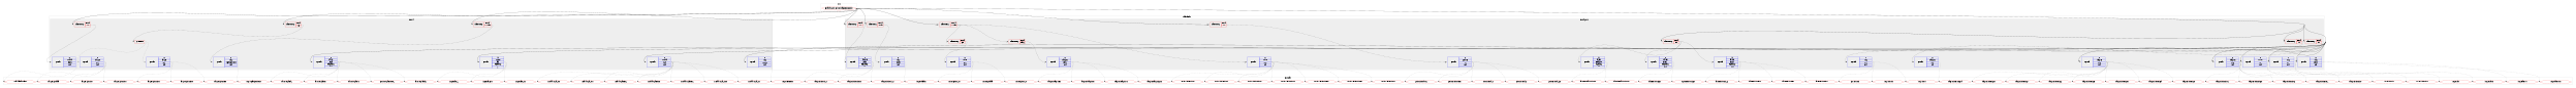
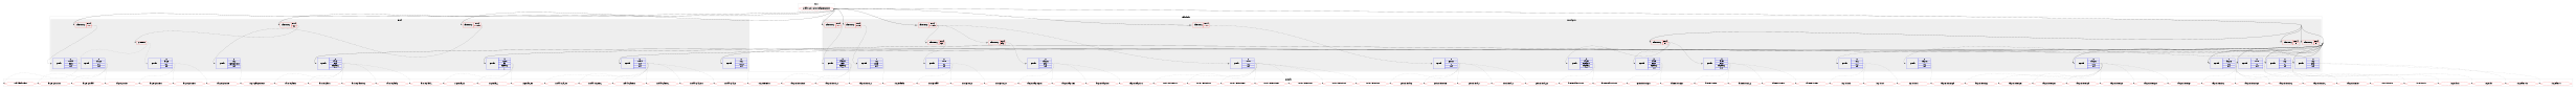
  digraph {
    compound=true
    concentrate=true
    fontname=Helvetica
    fontsize=10
    newrank=true
    rankdir=TB
    ranksep=1.5
    node [color=red fontname=Helvetica fontsize=10]
    edge [arrowhead=vee headport=w style=dotted tailport=e weight=100]
    n1 [label="games-emulation/vbam-2.0.0_beta2_p20161211-r1" width=4]
    n2 [color=blue label=<<TABLE BORDER="0" CELLBORDER="1" CELLSPACING="0" CELLPADDING="4" WIDTH="220"><TR><TD ROWSPAN="6" CELLPADDING="30">pack_dep</TD></TR><TR><TD WIDTH="110">no</TD></TR><TR><TD>sys-devel</TD></TR><TR><TD>gettext</TD></TR><TR><TD>none</TD></TR><TR><TD></TD></TR></TABLE>> shape=none]
    n3 [label=<<TABLE BORDER="0" CELLBORDER="1" CELLSPACING="0" CELLPADDING="4"><TR><TD ROWSPAN="3" CELLPADDING="10">use_conditional</TD></TR><TR><TD>positive</TD></TR><TR><TD>nls</TD></TR></TABLE>> shape=none]
    n4 [color=blue label=<<TABLE BORDER="0" CELLBORDER="1" CELLSPACING="0" CELLPADDING="4" WIDTH="220"><TR><TD ROWSPAN="6" CELLPADDING="30">pack_dep</TD></TR><TR><TD WIDTH="110">no</TD></TR><TR><TD>virtual</TD></TR><TR><TD>imagemagick-tools</TD></TR><TR><TD>none</TD></TR><TR><TD></TD></TR></TABLE>> shape=none]
    n5 [label=<<TABLE BORDER="0" CELLBORDER="1" CELLSPACING="0" CELLPADDING="4"><TR><TD ROWSPAN="3" CELLPADDING="10">use_conditional</TD></TR><TR><TD>positive</TD></TR><TR><TD>wxwidgets</TD></TR></TABLE>> shape=none]
    n6 [color=blue label=<<TABLE BORDER="0" CELLBORDER="1" CELLSPACING="0" CELLPADDING="4" WIDTH="220"><TR><TD ROWSPAN="6" CELLPADDING="30">pack_dep</TD></TR><TR><TD WIDTH="110">no</TD></TR><TR><TD>dev-lang</TD></TR><TR><TD>nasm</TD></TR><TR><TD>none</TD></TR><TR><TD></TD></TR></TABLE>> shape=none]
    n7 [color=blue label=<<TABLE BORDER="0" CELLBORDER="1" CELLSPACING="0" CELLPADDING="4" WIDTH="220"><TR><TD ROWSPAN="6" CELLPADDING="30">pack_dep</TD></TR><TR><TD WIDTH="110">no</TD></TR><TR><TD>dev-lang</TD></TR><TR><TD>yasm</TD></TR><TR><TD>none</TD></TR><TR><TD></TD></TR></TABLE>> shape=none]
    n8 [label=<<TABLE BORDER="0" CELLBORDER="1" CELLSPACING="0" CELLPADDING="4"><TR><TD CELLPADDING="10">any_of_group</TD></TR></TABLE>> shape=none]
    n9 [label=<<TABLE BORDER="0" CELLBORDER="1" CELLSPACING="0" CELLPADDING="4"><TR><TD ROWSPAN="3" CELLPADDING="10">use_conditional</TD></TR><TR><TD>positive</TD></TR><TR><TD>x86</TD></TR></TABLE>> shape=none]
    n10 [color=blue label=<<TABLE BORDER="0" CELLBORDER="1" CELLSPACING="0" CELLPADDING="4" WIDTH="220"><TR><TD ROWSPAN="6" CELLPADDING="30">pack_dep</TD></TR><TR><TD WIDTH="110">no</TD></TR><TR><TD>dev-util</TD></TR><TR><TD>cmake</TD></TR><TR><TD>greaterequal</TD></TR><TR><TD>3.7.2</TD></TR></TABLE>> shape=none]
    n11 [color=blue label=<<TABLE BORDER="0" CELLBORDER="1" CELLSPACING="0" CELLPADDING="4" WIDTH="220"><TR><TD ROWSPAN="6" CELLPADDING="30">pack_dep</TD></TR><TR><TD WIDTH="110">no</TD></TR><TR><TD>sys-apps</TD></TR><TR><TD>sed</TD></TR><TR><TD>greaterequal</TD></TR><TR><TD>4</TD></TR></TABLE>> shape=none]
    n12 [color=blue label=<<TABLE BORDER="0" CELLBORDER="1" CELLSPACING="0" CELLPADDING="4" WIDTH="220"><TR><TD ROWSPAN="6" CELLPADDING="30">pack_dep</TD></TR><TR><TD WIDTH="110">no</TD></TR><TR><TD>sys-devel</TD></TR><TR><TD>make</TD></TR><TR><TD>none</TD></TR><TR><TD></TD></TR></TABLE>> shape=none]
    n13 [color=blue label=<<TABLE BORDER="0" CELLBORDER="1" CELLSPACING="0" CELLPADDING="4" WIDTH="220"><TR><TD ROWSPAN="6" CELLPADDING="30">pack_dep</TD></TR><TR><TD WIDTH="110">no</TD></TR><TR><TD>virtual</TD></TR><TR><TD>pkgconfig</TD></TR><TR><TD>none</TD></TR><TR><TD></TD></TR></TABLE>> shape=none]
    n14 [color=blue label=<<TABLE BORDER="0" CELLBORDER="1" CELLSPACING="0" CELLPADDING="4" WIDTH="220"><TR><TD ROWSPAN="6" CELLPADDING="30">pack_dep</TD></TR><TR><TD WIDTH="110">no</TD></TR><TR><TD>virtual</TD></TR><TR><TD>ffmpeg</TD></TR><TR><TD>none</TD></TR><TR><TD></TD></TR></TABLE>> shape=none]
    n15 [label=<<TABLE BORDER="0" CELLBORDER="1" CELLSPACING="0" CELLPADDING="4"><TR><TD ROWSPAN="3" CELLPADDING="10">use_conditional</TD></TR><TR><TD>positive</TD></TR><TR><TD>ffmpeg</TD></TR></TABLE>> shape=none]
    n16 [color=blue label=<<TABLE BORDER="0" CELLBORDER="1" CELLSPACING="0" CELLPADDING="4" WIDTH="220"><TR><TD ROWSPAN="6" CELLPADDING="30">pack_dep</TD></TR><TR><TD WIDTH="110">no</TD></TR><TR><TD>dev-cpp</TD></TR><TR><TD>glibmm</TD></TR><TR><TD>greaterequal</TD></TR><TR><TD>2.4.0</TD></TR></TABLE>> shape=none]
    n17 [color=blue label=<<TABLE BORDER="0" CELLBORDER="1" CELLSPACING="0" CELLPADDING="4" WIDTH="220"><TR><TD ROWSPAN="6" CELLPADDING="30">pack_dep</TD></TR><TR><TD WIDTH="110">no</TD></TR><TR><TD>dev-cpp</TD></TR><TR><TD>gtkmm</TD></TR><TR><TD>greaterequal</TD></TR><TR><TD>2.4.0</TD></TR></TABLE>> shape=none]
    n18 [color=blue label=<<TABLE BORDER="0" CELLBORDER="1" CELLSPACING="0" CELLPADDING="4" WIDTH="220"><TR><TD ROWSPAN="6" CELLPADDING="30">pack_dep</TD></TR><TR><TD WIDTH="110">no</TD></TR><TR><TD>dev-cpp</TD></TR><TR><TD>gtkglextmm</TD></TR><TR><TD>greaterequal</TD></TR><TR><TD>1.2.0</TD></TR></TABLE>> shape=none]
    n19 [label=<<TABLE BORDER="0" CELLBORDER="1" CELLSPACING="0" CELLPADDING="4"><TR><TD ROWSPAN="3" CELLPADDING="10">use_conditional</TD></TR><TR><TD>positive</TD></TR><TR><TD>gtk</TD></TR></TABLE>> shape=none]
    n20 [color=blue label=<<TABLE BORDER="0" CELLBORDER="1" CELLSPACING="0" CELLPADDING="4" WIDTH="220"><TR><TD ROWSPAN="6" CELLPADDING="30">pack_dep</TD></TR><TR><TD WIDTH="110">no</TD></TR><TR><TD>media-libs</TD></TR><TR><TD>libsfml</TD></TR><TR><TD>greaterequal</TD></TR><TR><TD>2.0</TD></TR></TABLE>> shape=none]
    n21 [label=<<TABLE BORDER="0" CELLBORDER="1" CELLSPACING="0" CELLPADDING="4"><TR><TD ROWSPAN="3" CELLPADDING="10">use_conditional</TD></TR><TR><TD>positive</TD></TR><TR><TD>link</TD></TR></TABLE>> shape=none]
    n22 [color=blue label=<<TABLE BORDER="0" CELLBORDER="1" CELLSPACING="0" CELLPADDING="4" WIDTH="220"><TR><TD ROWSPAN="6" CELLPADDING="30">pack_dep</TD></TR><TR><TD WIDTH="110">no</TD></TR><TR><TD>app-misc</TD></TR><TR><TD>lirc</TD></TR><TR><TD>none</TD></TR><TR><TD></TD></TR></TABLE>> shape=none]
    n23 [label=<<TABLE BORDER="0" CELLBORDER="1" CELLSPACING="0" CELLPADDING="4"><TR><TD ROWSPAN="3" CELLPADDING="10">use_conditional</TD></TR><TR><TD>positive</TD></TR><TR><TD>lirc</TD></TR></TABLE>> shape=none]
    n24 [color=blue label=<<TABLE BORDER="0" CELLBORDER="1" CELLSPACING="0" CELLPADDING="4" WIDTH="220"><TR><TD ROWSPAN="6" CELLPADDING="30">pack_dep</TD></TR><TR><TD WIDTH="110">no</TD></TR><TR><TD>virtual</TD></TR><TR><TD>libintl</TD></TR><TR><TD>none</TD></TR><TR><TD></TD></TR></TABLE>> shape=none]
    n25 [label=<<TABLE BORDER="0" CELLBORDER="1" CELLSPACING="0" CELLPADDING="4"><TR><TD ROWSPAN="3" CELLPADDING="10">use_conditional</TD></TR><TR><TD>positive</TD></TR><TR><TD>nls</TD></TR></TABLE>> shape=none]
    n26 [color=blue label=<<TABLE BORDER="0" CELLBORDER="1" CELLSPACING="0" CELLPADDING="4" WIDTH="220"><TR><TD ROWSPAN="6" CELLPADDING="30">pack_dep</TD></TR><TR><TD WIDTH="110">no</TD></TR><TR><TD>media-libs</TD></TR><TR><TD>libsdl</TD></TR><TR><TD>none</TD></TR><TR><TD></TD></TR></TABLE>> shape=none]
    n27 [label=<<TABLE BORDER="0" CELLBORDER="1" CELLSPACING="0" CELLPADDING="4"><TR><TD ROWSPAN="3" CELLPADDING="10">use_conditional</TD></TR><TR><TD>positive</TD></TR><TR><TD>sdl</TD></TR></TABLE>> shape=none]
    n28 [color=blue label=<<TABLE BORDER="0" CELLBORDER="1" CELLSPACING="0" CELLPADDING="4" WIDTH="220"><TR><TD ROWSPAN="6" CELLPADDING="30">pack_dep</TD></TR><TR><TD WIDTH="110">no</TD></TR><TR><TD>x11-libs</TD></TR><TR><TD>cairo</TD></TR><TR><TD>none</TD></TR><TR><TD></TD></TR></TABLE>> shape=none]
    n29 [label=<<TABLE BORDER="0" CELLBORDER="1" CELLSPACING="0" CELLPADDING="4"><TR><TD ROWSPAN="3" CELLPADDING="10">use_conditional</TD></TR><TR><TD>positive</TD></TR><TR><TD>cairo</TD></TR></TABLE>> shape=none]
    n30 [color=blue label=<<TABLE BORDER="0" CELLBORDER="1" CELLSPACING="0" CELLPADDING="4" WIDTH="220"><TR><TD ROWSPAN="6" CELLPADDING="30">pack_dep</TD></TR><TR><TD WIDTH="110">no</TD></TR><TR><TD>media-libs</TD></TR><TR><TD>openal</TD></TR><TR><TD>none</TD></TR><TR><TD></TD></TR></TABLE>> shape=none]
    n31 [label=<<TABLE BORDER="0" CELLBORDER="1" CELLSPACING="0" CELLPADDING="4"><TR><TD ROWSPAN="3" CELLPADDING="10">use_conditional</TD></TR><TR><TD>positive</TD></TR><TR><TD>openal</TD></TR></TABLE>> shape=none]
    n32 [color=blue label=<<TABLE BORDER="0" CELLBORDER="1" CELLSPACING="0" CELLPADDING="4" WIDTH="220"><TR><TD ROWSPAN="6" CELLPADDING="30">pack_dep</TD></TR><TR><TD WIDTH="110">no</TD></TR><TR><TD>x11-libs</TD></TR><TR><TD>wxGTK</TD></TR><TR><TD>none</TD></TR><TR><TD></TD></TR></TABLE>> shape=none]
    n33 [label=<<TABLE BORDER="0" CELLBORDER="1" CELLSPACING="0" CELLPADDING="4"><TR><TD ROWSPAN="3" CELLPADDING="10">use_conditional</TD></TR><TR><TD>positive</TD></TR><TR><TD>wxwidgets</TD></TR></TABLE>> shape=none]
    n34 [color=blue label=<<TABLE BORDER="0" CELLBORDER="1" CELLSPACING="0" CELLPADDING="4" WIDTH="220"><TR><TD ROWSPAN="6" CELLPADDING="30">pack_dep</TD></TR><TR><TD WIDTH="110">no</TD></TR><TR><TD>media-libs</TD></TR><TR><TD>libpng</TD></TR><TR><TD>none</TD></TR><TR><TD></TD></TR></TABLE>> shape=none]
    n35 [color=blue label=<<TABLE BORDER="0" CELLBORDER="1" CELLSPACING="0" CELLPADDING="4" WIDTH="220"><TR><TD ROWSPAN="6" CELLPADDING="30">pack_dep</TD></TR><TR><TD WIDTH="110">no</TD></TR><TR><TD>media-libs</TD></TR><TR><TD>libsdl2</TD></TR><TR><TD>none</TD></TR><TR><TD></TD></TR></TABLE>> shape=none]
    n36 [color=blue label=<<TABLE BORDER="0" CELLBORDER="1" CELLSPACING="0" CELLPADDING="4" WIDTH="220"><TR><TD ROWSPAN="6" CELLPADDING="30">pack_dep</TD></TR><TR><TD WIDTH="110">no</TD></TR><TR><TD>sys-libs</TD></TR><TR><TD>zlib</TD></TR><TR><TD>none</TD></TR><TR><TD></TD></TR></TABLE>> shape=none]
    n37 [color=blue label=<<TABLE BORDER="0" CELLBORDER="1" CELLSPACING="0" CELLPADDING="4" WIDTH="220"><TR><TD ROWSPAN="6" CELLPADDING="30">pack_dep</TD></TR><TR><TD WIDTH="110">no</TD></TR><TR><TD>virtual</TD></TR><TR><TD>glu</TD></TR><TR><TD>none</TD></TR><TR><TD></TD></TR></TABLE>> shape=none]
    n38 [color=blue label=<<TABLE BORDER="0" CELLBORDER="1" CELLSPACING="0" CELLPADDING="4" WIDTH="220"><TR><TD ROWSPAN="6" CELLPADDING="30">pack_dep</TD></TR><TR><TD WIDTH="110">no</TD></TR><TR><TD>virtual</TD></TR><TR><TD>opengl</TD></TR><TR><TD>none</TD></TR><TR><TD></TD></TR></TABLE>> shape=none]
    n39 [label="dev-lang/nasm-2.11.08" width=4]
    n40 [label="dev-lang/nasm-2.12.01" width=4]
    n41 [label="dev-lang/nasm-2.13.01" width=4]
    n42 [label="sys-devel/gettext-0.19.8.1" width=4]
    n43 [label="virtual/imagemagick-tools-0" width=4]
    n44 [label="dev-lang/yasm-1.2.0-r1" width=4]
    n45 [label="dev-lang/yasm-1.3.0" width=4]
    n46 [label="dev-lang/yasm-9999" width=4]
-   n47 [label="pack-util/cmake-3.10.0_rc4" width=4]
+   n47 [label="dev-util/cmake-3.10.0_rc4" width=4]
    n48 [label="dev-util/cmake-3.7.2" width=4]
    n49 [label="dev-util/cmake-3.8.2" width=4]
    n50 [label="dev-util/cmake-3.9.4" width=4]
    n51 [label="dev-util/cmake-3.9.5" width=4]
    n52 [label="sys-apps/sed-4.2.2" width=4]
    n53 [label="sys-apps/sed-4.3-r1" width=4]
    n54 [label="sys-apps/sed-4.4" width=4]
    n55 [label="sys-devel/make-3.80-r4" width=4]
    n56 [label="sys-devel/make-3.81-r2" width=4]
-   n57 [label="sys-devel/make-3.82-r4" width=4]
+   n57 [label="sys-devel/virtual-3.82-r4" width=4]
    n58 [label="sys-devel/make-4.0-r1" width=4]
-   n59 [label="sys-devel/make-4.1-r1" width=4]
    n60 [label="sys-devel/make-4.2.1" width=4]
    n61 [label="sys-devel/make-4.2.1-r1" width=4]
    n62 [label="virtual/pkgconfig-0-r1" width=4]
    n63 [label="virtual/ffmpeg-9-r2" width=4]
    n64 [label="dev-cpp/glibmm-2.50.1" width=4]
    n65 [label="vbam-cpp/glibmm-2.52.0" width=4]
    n66 [label="dev-cpp/gtkmm-2.24.5" width=4]
    n67 [label="dev-cpp/gtkmm-3.22.0" width=4]
    n68 [label="dev-cpp/gtkmm-3.22.1" width=4]
    n69 [label="dev-cpp/gtkmm-3.22.2" width=4]
    n70 [label="dev-cpp/gtkglextmm-1.2.0-r1" width=4]
    n71 [label="dev-cpp/gtkglextmm-1.2.0-r2" width=4]
    n72 [label="media-libs/libsfml-2.3.2-r1" width=4]
    n73 [label="media-libs/libsfml-2.4.1" width=4]
    n74 [label="media-libs/libsfml-2.4.2" width=4]
    n75 [label="app-misc/lirc-0.10.0_rc2" width=4]
    n76 [label="app-misc/lirc-0.9.0-r6" width=4]
    n77 [label="app-misc/lirc-0.9.4a-r2" width=4]
    n78 [label="app-misc/lirc-0.9.4c" width=4]
    n79 [label="app-misc/lirc-0.9.4d" width=4]
    n80 [label="virtual/libintl-0" width=4]
    n81 [label="virtual/libintl-0-r1" width=4]
    n82 [label="pack/libintl-0-r2" width=4]
    n83 [label="media-libs/libsdl-1.2.15-r9" width=4]
    n84 [label="x11-libs/cairo-1.14.10" width=4]
    n85 [label="x11-libs/cairo-1.14.8" width=4]
    n86 [label="x11-libs/cairo-9999" width=4]
    n87 [label="media-libs/openal-1.15.1-r2" width=4]
    n88 [label="media-libs/openal-1.17.2" width=4]
    n89 [label="media-libs/openal-1.18.1" width=4]
    n90 [label="media-libs/openal-1.18.2" width=4]
    n91 [label="x11-libs/wxGTK-2.8.12.1-r1" width=4]
    n92 [label="x11-libs/wxGTK-2.8.12.1-r2" width=4]
    n93 [label="x11-libs/wxGTK-3.0.2.0-r1" width=4]
    n94 [label="x11-libs/wxGTK-3.0.2.0-r2" width=4]
    n95 [label="x11-libs/wxGTK-3.0.2.0-r3" width=4]
    n96 [label="x11-libs/wxGTK-3.0.2.0-r300" width=4]
    n97 [label="x11-libs/wxGTK-3.0.2.0-r301" width=4]
    n98 [label="virtual/opengl-7.0" width=4]
    n99 [label="virtual/opengl-7.0-r1" width=4]
    n100 [label="media-libs/libpng-1.2.57" width=4]
    n101 [label="media-libs/libpng-1.5.28" width=4]
    n102 [label="media-libs/libpng-1.6.27" width=4]
    n103 [label="media-libs/libpng-1.6.29" width=4]
    n104 [label="media-libs/libpng-1.6.31" width=4]
    n105 [label="media-libs/libpng-1.6.32" width=4]
    n106 [label="media-libs/libpng-1.6.34" width=4]
    n107 [label="media-libs/libsdl2-2.0.4" width=4]
    n108 [label="media-libs/libsdl2-2.0.5" width=4]
    n109 [label="media-libs/libsdl2-2.0.5-r1" width=4]
    n110 [label="media-libs/libsdl2-2.0.6" width=4]
    n111 [label="media-libs/libsdl2-2.0.7" width=4]
    n112 [label="sys-libs/zlib-1.2.11" width=4]
    n113 [label="sys-libs/zlib-1.2.11-r1" width=4]
    n114 [label="virtual/glu-9.0" width=4]
    n115 [label="virtual/glu-9.0-r1" width=4]
    subgraph cluster_1 {
      color=gray
      label=<<i>ebuild</i>>
      rank=same
      n1
    }
    subgraph cluster_2 {
      color=gray
      label=<<i>dependencies</i>>
      subgraph cluster_3 {
        color=gray
        fillcolor="#eeeeee"
        label=<<i>compile</i>>
        style=filled
        subgraph sub_4 {
          color=gray
          fillcolor="#eeeeee"
          label=<<i>compile</i>>
          style=filled
          n3
          subgraph sub_5 {
            color=gray
            fillcolor="#eeeeee"
            label=<<i>compile</i>>
            style=filled
            n2
          }
        }
        subgraph sub_6 {
          color=gray
          fillcolor="#eeeeee"
          label=<<i>compile</i>>
          style=filled
          n5
          subgraph sub_7 {
            color=gray
            fillcolor="#eeeeee"
            label=<<i>compile</i>>
            style=filled
            n4
          }
        }
        subgraph sub_8 {
          color=gray
          fillcolor="#eeeeee"
          label=<<i>compile</i>>
          style=filled
          n9
          subgraph sub_9 {
            color=gray
            fillcolor="#eeeeee"
            label=<<i>compile</i>>
            style=filled
            n8
            subgraph sub_10 {
              color=gray
              fillcolor="#eeeeee"
              label=<<i>compile</i>>
              style=filled
              n6
            }
            subgraph sub_11 {
              color=gray
              fillcolor="#eeeeee"
              label=<<i>compile</i>>
              style=filled
              n7
            }
          }
        }
        subgraph sub_12 {
          color=gray
          fillcolor="#eeeeee"
          label=<<i>compile</i>>
          style=filled
          n10
        }
        subgraph sub_13 {
          color=gray
          fillcolor="#eeeeee"
          label=<<i>compile</i>>
          style=filled
          n11
        }
        subgraph sub_14 {
          color=gray
          fillcolor="#eeeeee"
          label=<<i>compile</i>>
          style=filled
          n12
        }
        subgraph sub_15 {
          color=gray
          fillcolor="#eeeeee"
          label=<<i>compile</i>>
          style=filled
          n13
        }
      }
      subgraph cluster_16 {
        color=gray
        fillcolor="#eeeeee"
        label=<<i>compile and run</i>>
        style=filled
        subgraph sub_17 {
          color=gray
          fillcolor="#eeeeee"
          label=<<i>compile and run</i>>
          style=filled
          n15
          subgraph sub_18 {
            color=gray
            fillcolor="#eeeeee"
            label=<<i>compile and run</i>>
            style=filled
            n14
          }
        }
        subgraph sub_19 {
          color=gray
          fillcolor="#eeeeee"
          label=<<i>compile and run</i>>
          style=filled
          n19
          subgraph sub_20 {
            color=gray
            fillcolor="#eeeeee"
            label=<<i>compile and run</i>>
            style=filled
            n16
          }
          subgraph sub_21 {
            color=gray
            fillcolor="#eeeeee"
            label=<<i>compile and run</i>>
            style=filled
            n17
          }
          subgraph sub_22 {
            color=gray
            fillcolor="#eeeeee"
            label=<<i>compile and run</i>>
            style=filled
            n18
          }
        }
        subgraph sub_23 {
          color=gray
          fillcolor="#eeeeee"
          label=<<i>compile and run</i>>
          style=filled
          n21
          subgraph sub_24 {
            color=gray
            fillcolor="#eeeeee"
            label=<<i>compile and run</i>>
            style=filled
            n20
          }
        }
        subgraph sub_25 {
          color=gray
          fillcolor="#eeeeee"
          label=<<i>compile and run</i>>
          style=filled
          n23
          subgraph sub_26 {
            color=gray
            fillcolor="#eeeeee"
            label=<<i>compile and run</i>>
            style=filled
            n22
          }
        }
        subgraph sub_27 {
          color=gray
          fillcolor="#eeeeee"
          label=<<i>compile and run</i>>
          style=filled
          n25
          subgraph sub_28 {
            color=gray
            fillcolor="#eeeeee"
            label=<<i>compile and run</i>>
            style=filled
            n24
          }
        }
        subgraph sub_29 {
          color=gray
          fillcolor="#eeeeee"
          label=<<i>compile and run</i>>
          style=filled
          n27
          subgraph sub_30 {
            color=gray
            fillcolor="#eeeeee"
            label=<<i>compile and run</i>>
            style=filled
            n26
          }
        }
        subgraph sub_31 {
          color=gray
          fillcolor="#eeeeee"
          label=<<i>compile and run</i>>
          style=filled
          n33
          subgraph sub_32 {
            color=gray
            fillcolor="#eeeeee"
            label=<<i>compile and run</i>>
            style=filled
            n29
            subgraph sub_33 {
              color=gray
              fillcolor="#eeeeee"
              label=<<i>compile and run</i>>
              style=filled
              n28
            }
          }
          subgraph sub_34 {
            color=gray
            fillcolor="#eeeeee"
            label=<<i>compile and run</i>>
            style=filled
            n31
            subgraph sub_35 {
              color=gray
              fillcolor="#eeeeee"
              label=<<i>compile and run</i>>
              style=filled
              n30
            }
          }
          subgraph sub_36 {
            color=gray
            fillcolor="#eeeeee"
            label=<<i>compile and run</i>>
            style=filled
            n32
          }
        }
        subgraph sub_37 {
          color=gray
          fillcolor="#eeeeee"
          label=<<i>compile and run</i>>
          style=filled
          n34
        }
        subgraph sub_38 {
          color=gray
          fillcolor="#eeeeee"
          label=<<i>compile and run</i>>
          style=filled
          n35
        }
        subgraph sub_39 {
          color=gray
          fillcolor="#eeeeee"
          label=<<i>compile and run</i>>
          style=filled
          n36
        }
        subgraph sub_40 {
          color=gray
          fillcolor="#eeeeee"
          label=<<i>compile and run</i>>
          style=filled
          n37
        }
        subgraph sub_41 {
          color=gray
          fillcolor="#eeeeee"
          label=<<i>compile and run</i>>
          style=filled
          n38
        }
      }
      subgraph cluster_42 {
        color=gray
        fillcolor="#eeeeee"
        label=<<i>run</i>>
        style=filled
      }
    }
    subgraph cluster_43 {
      color=gray
      label=<<i>candidates</i>>
      rank=same
      subgraph sub_44 {
        color=black
        label=<<i>candidates</i>>
        nodesep=1
        rank=same
        n39
        n40
        n41
      }
      subgraph sub_45 {
        color=black
        label=<<i>candidates</i>>
        nodesep=1
        rank=same
        n42
      }
      subgraph sub_46 {
        color=black
        label=<<i>candidates</i>>
        nodesep=1
        rank=same
        n43
      }
      subgraph sub_47 {
        color=black
        label=<<i>candidates</i>>
        nodesep=1
        rank=same
        n44
        n45
        n46
      }
      subgraph sub_48 {
        color=black
        label=<<i>candidates</i>>
        nodesep=1
        rank=same
        n47
        n48
        n49
        n50
        n51
      }
      subgraph sub_49 {
        color=black
        label=<<i>candidates</i>>
        nodesep=1
        rank=same
        n52
        n53
        n54
      }
      subgraph sub_50 {
        color=black
        label=<<i>candidates</i>>
        nodesep=1
        rank=same
        n55
        n56
        n57
        n58
-       n59
        n60
        n61
      }
      subgraph sub_51 {
        color=black
        label=<<i>candidates</i>>
        nodesep=1
        rank=same
        n62
      }
      subgraph sub_52 {
        color=black
        label=<<i>candidates</i>>
        nodesep=1
        rank=same
        n63
      }
      subgraph sub_53 {
        color=black
        label=<<i>candidates</i>>
        nodesep=1
        rank=same
        n64
        n65
      }
      subgraph sub_54 {
        color=black
        label=<<i>candidates</i>>
        nodesep=1
        rank=same
        n66
        n67
        n68
        n69
      }
      subgraph sub_55 {
        color=black
        label=<<i>candidates</i>>
        nodesep=1
        rank=same
        n70
        n71
      }
      subgraph sub_56 {
        color=black
        label=<<i>candidates</i>>
        nodesep=1
        rank=same
        n72
        n73
        n74
      }
      subgraph sub_57 {
        color=black
        label=<<i>candidates</i>>
        nodesep=1
        rank=same
        n75
        n76
        n77
        n78
        n79
      }
      subgraph sub_58 {
        color=black
        label=<<i>candidates</i>>
        nodesep=1
        rank=same
        n80
        n81
        n82
      }
      subgraph sub_59 {
        color=black
        label=<<i>candidates</i>>
        nodesep=1
        rank=same
        n83
      }
      subgraph sub_60 {
        color=black
        label=<<i>candidates</i>>
        nodesep=1
        rank=same
        n84
        n85
        n86
      }
      subgraph sub_61 {
        color=black
        label=<<i>candidates</i>>
        nodesep=1
        rank=same
        n87
        n88
        n89
        n90
      }
      subgraph sub_62 {
        color=black
        label=<<i>candidates</i>>
        nodesep=1
        rank=same
        n91
        n92
        n93
        n94
        n95
        n96
        n97
      }
      subgraph sub_63 {
        color=black
        label=<<i>candidates</i>>
        nodesep=1
        rank=same
        n98
        n99
      }
      subgraph sub_64 {
        color=black
        label=<<i>candidates</i>>
        nodesep=1
        rank=same
        n100
        n101
        n102
        n103
        n104
        n105
        n106
      }
      subgraph sub_65 {
        color=black
        label=<<i>candidates</i>>
        nodesep=1
        rank=same
        n107
        n108
        n109
        n110
        n111
      }
      subgraph sub_66 {
        color=black
        label=<<i>candidates</i>>
        nodesep=1
        rank=same
        n112
        n113
      }
      subgraph sub_67 {
        color=black
        label=<<i>candidates</i>>
        nodesep=1
        rank=same
        n114
        n115
      }
    }
    n1 -> n3 [style=solid weight=20]
    n1 -> n5 [style=solid weight=20]
    n1 -> n9 [style=solid weight=20]
    n1 -> n10 [style=solid weight=20]
    n1 -> n11 [style=solid weight=20]
    n1 -> n12 [style=solid weight=20]
    n1 -> n13 [style=solid weight=20]
    n1 -> n15 [arrowhead=odotvee style=solid weight=20]
    n1 -> n19 [arrowhead=odotvee style=solid weight=20]
    n1 -> n21 [arrowhead=odotvee style=solid weight=20]
    n1 -> n23 [arrowhead=odotvee style=solid weight=20]
    n1 -> n25 [arrowhead=odotvee style=solid weight=20]
    n1 -> n27 [arrowhead=odotvee style=solid weight=20]
    n1 -> n33 [arrowhead=odotvee style=solid weight=20]
    n1 -> n34 [arrowhead=odotvee style=solid weight=20]
    n1 -> n35 [arrowhead=odotvee style=solid weight=20]
    n1 -> n36 [arrowhead=odotvee style=solid weight=20]
    n1 -> n37 [arrowhead=odotvee style=solid weight=20]
    n1 -> n38 [arrowhead=odotvee style=solid weight=20]
    n2 -> n42
    n3 -> n2 [style=dashed weight=20]
    n4 -> n43
    n5 -> n4 [style=dashed weight=20]
    n6 -> n39
    n6 -> n40
    n6 -> n41
    n7 -> n44
    n7 -> n45
    n7 -> n46
    n8 -> n6 [arrowhead=oinv weight=20]
    n8 -> n7 [arrowhead=oinv weight=20]
    n9 -> n8 [style=dashed weight=20]
    n10 -> n47
    n10 -> n48
    n10 -> n49
    n10 -> n50
    n10 -> n51
    n11 -> n52
    n11 -> n53
    n11 -> n54
    n12 -> n55
    n12 -> n56
    n12 -> n57
    n12 -> n58
-   n12 -> n59
    n12 -> n60
    n12 -> n61
    n13 -> n62
    n14 -> n63
    n15 -> n14 [style=dashed weight=20]
    n16 -> n64
    n16 -> n65
    n17 -> n66
    n17 -> n67
    n17 -> n68
    n17 -> n69
    n18 -> n70
    n18 -> n71
    n19 -> n16 [style=dashed weight=20]
    n19 -> n17 [style=dashed weight=20]
    n19 -> n18 [style=dashed weight=20]
    n20 -> n72
    n20 -> n73
    n20 -> n74
    n21 -> n20 [style=dashed weight=20]
    n22 -> n75
    n22 -> n76
    n22 -> n77
    n22 -> n78
    n22 -> n79
    n23 -> n22 [style=dashed weight=20]
    n24 -> n80
    n24 -> n81
    n24 -> n82
    n25 -> n24 [style=dashed weight=20]
    n26 -> n83
    n27 -> n26 [style=dashed weight=20]
    n28 -> n84
    n28 -> n85
    n28 -> n86
    n29 -> n28 [style=dashed weight=20]
    n30 -> n87
    n30 -> n88
    n30 -> n89
    n30 -> n90
    n31 -> n30 [style=dashed weight=20]
    n32 -> n91
    n32 -> n92
    n32 -> n93
    n32 -> n94
    n32 -> n95
    n32 -> n96
    n32 -> n97
    n33 -> n29 [style=dashed weight=20]
    n33 -> n31 [style=dashed weight=20]
    n33 -> n32 [style=dashed weight=20]
    n34 -> n100
    n34 -> n101
    n34 -> n102
    n34 -> n103
    n34 -> n104
    n34 -> n105
    n34 -> n106
    n35 -> n107
    n35 -> n108
    n35 -> n109
    n35 -> n110
    n35 -> n111
    n36 -> n112
    n36 -> n113
    n37 -> n114
    n37 -> n115
    n38 -> n98
    n38 -> n99
  }
